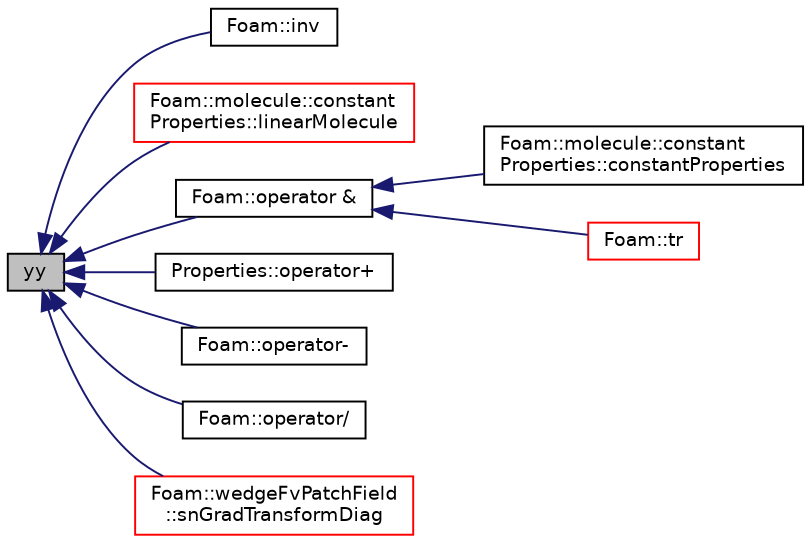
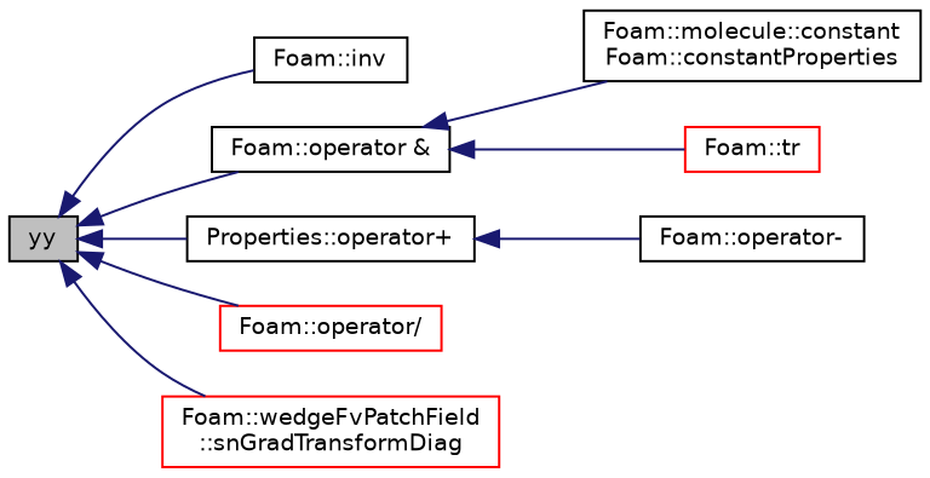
  digraph {
    rankdir=LR
    node [color=black fontname=Helvetica fontsize=10 shape=record]
    edge [color=midnightblue dir=back fontname=Helvetica fontsize=10 labelfontname=Helvetica labelfontsize=10 style=solid]
    n1 [fillcolor=grey75 fontcolor=black height=0.2 label=yy style=filled width=0.4]
    n2 [height=0.2 label="Foam::inv" width=0.4]
-   n3 [color=red height=0.2 label="Foam::molecule::constant\lProperties::linearMolecule" width=0.4]
    n4 [height=0.2 label="Foam::operator &" width=0.4]
    n5 [height=0.2 label="Properties::operator+" width=0.4]
    n6 [height=0.2 label="Foam::operator-" width=0.4]
-   n7 [height=0.2 label="Foam::operator/" width=0.4]
+   n7 [color=red height=0.2 label="Foam::operator/" width=0.4]
    n8 [color=red height=0.2 label="Foam::wedgeFvPatchField\l::snGradTransformDiag" width=0.4]
-   n9 [height=0.2 label="Foam::molecule::constant\lProperties::constantProperties" width=0.4]
+   n9 [height=0.2 label="Foam::molecule::constant\lFoam::constantProperties" width=0.4]
    n10 [color=red height=0.2 label="Foam::tr" width=0.4]
    n1 -> n2
-   n1 -> n3
    n1 -> n4
    n1 -> n5
-   n1 -> n6
+   n5 -> n6
    n1 -> n7
    n1 -> n8
    n4 -> n9
    n4 -> n10
  }
